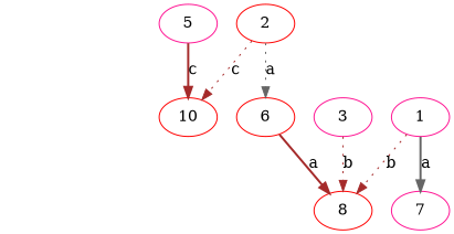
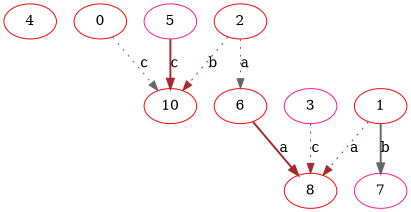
  strict digraph {
    node [color=red]
    edge [color=brown style=dotted]
+   4
    5 [color=deeppink]
    10
-   1 [color=deeppink]
+   0
+   1
    7 [color=deeppink]
    8
    6
    2
    3 [color=deeppink]
    5 -> 10 [label=c style=bold]
-   1 -> 7 [color=gray40 label=a style=bold]
-   1 -> 8 [label=b]
+   0 -> 10 [color=gray40 label=c]
+   1 -> 7 [color=gray40 label=b style=bold]
+   1 -> 8 [label=a]
    6 -> 8 [label=a style=bold]
-   2 -> 10 [label=c]
+   2 -> 10 [label=b]
    2 -> 6 [color=gray40 label=a]
-   3 -> 8 [label=b]
+   3 -> 8 [label=c]
  }
